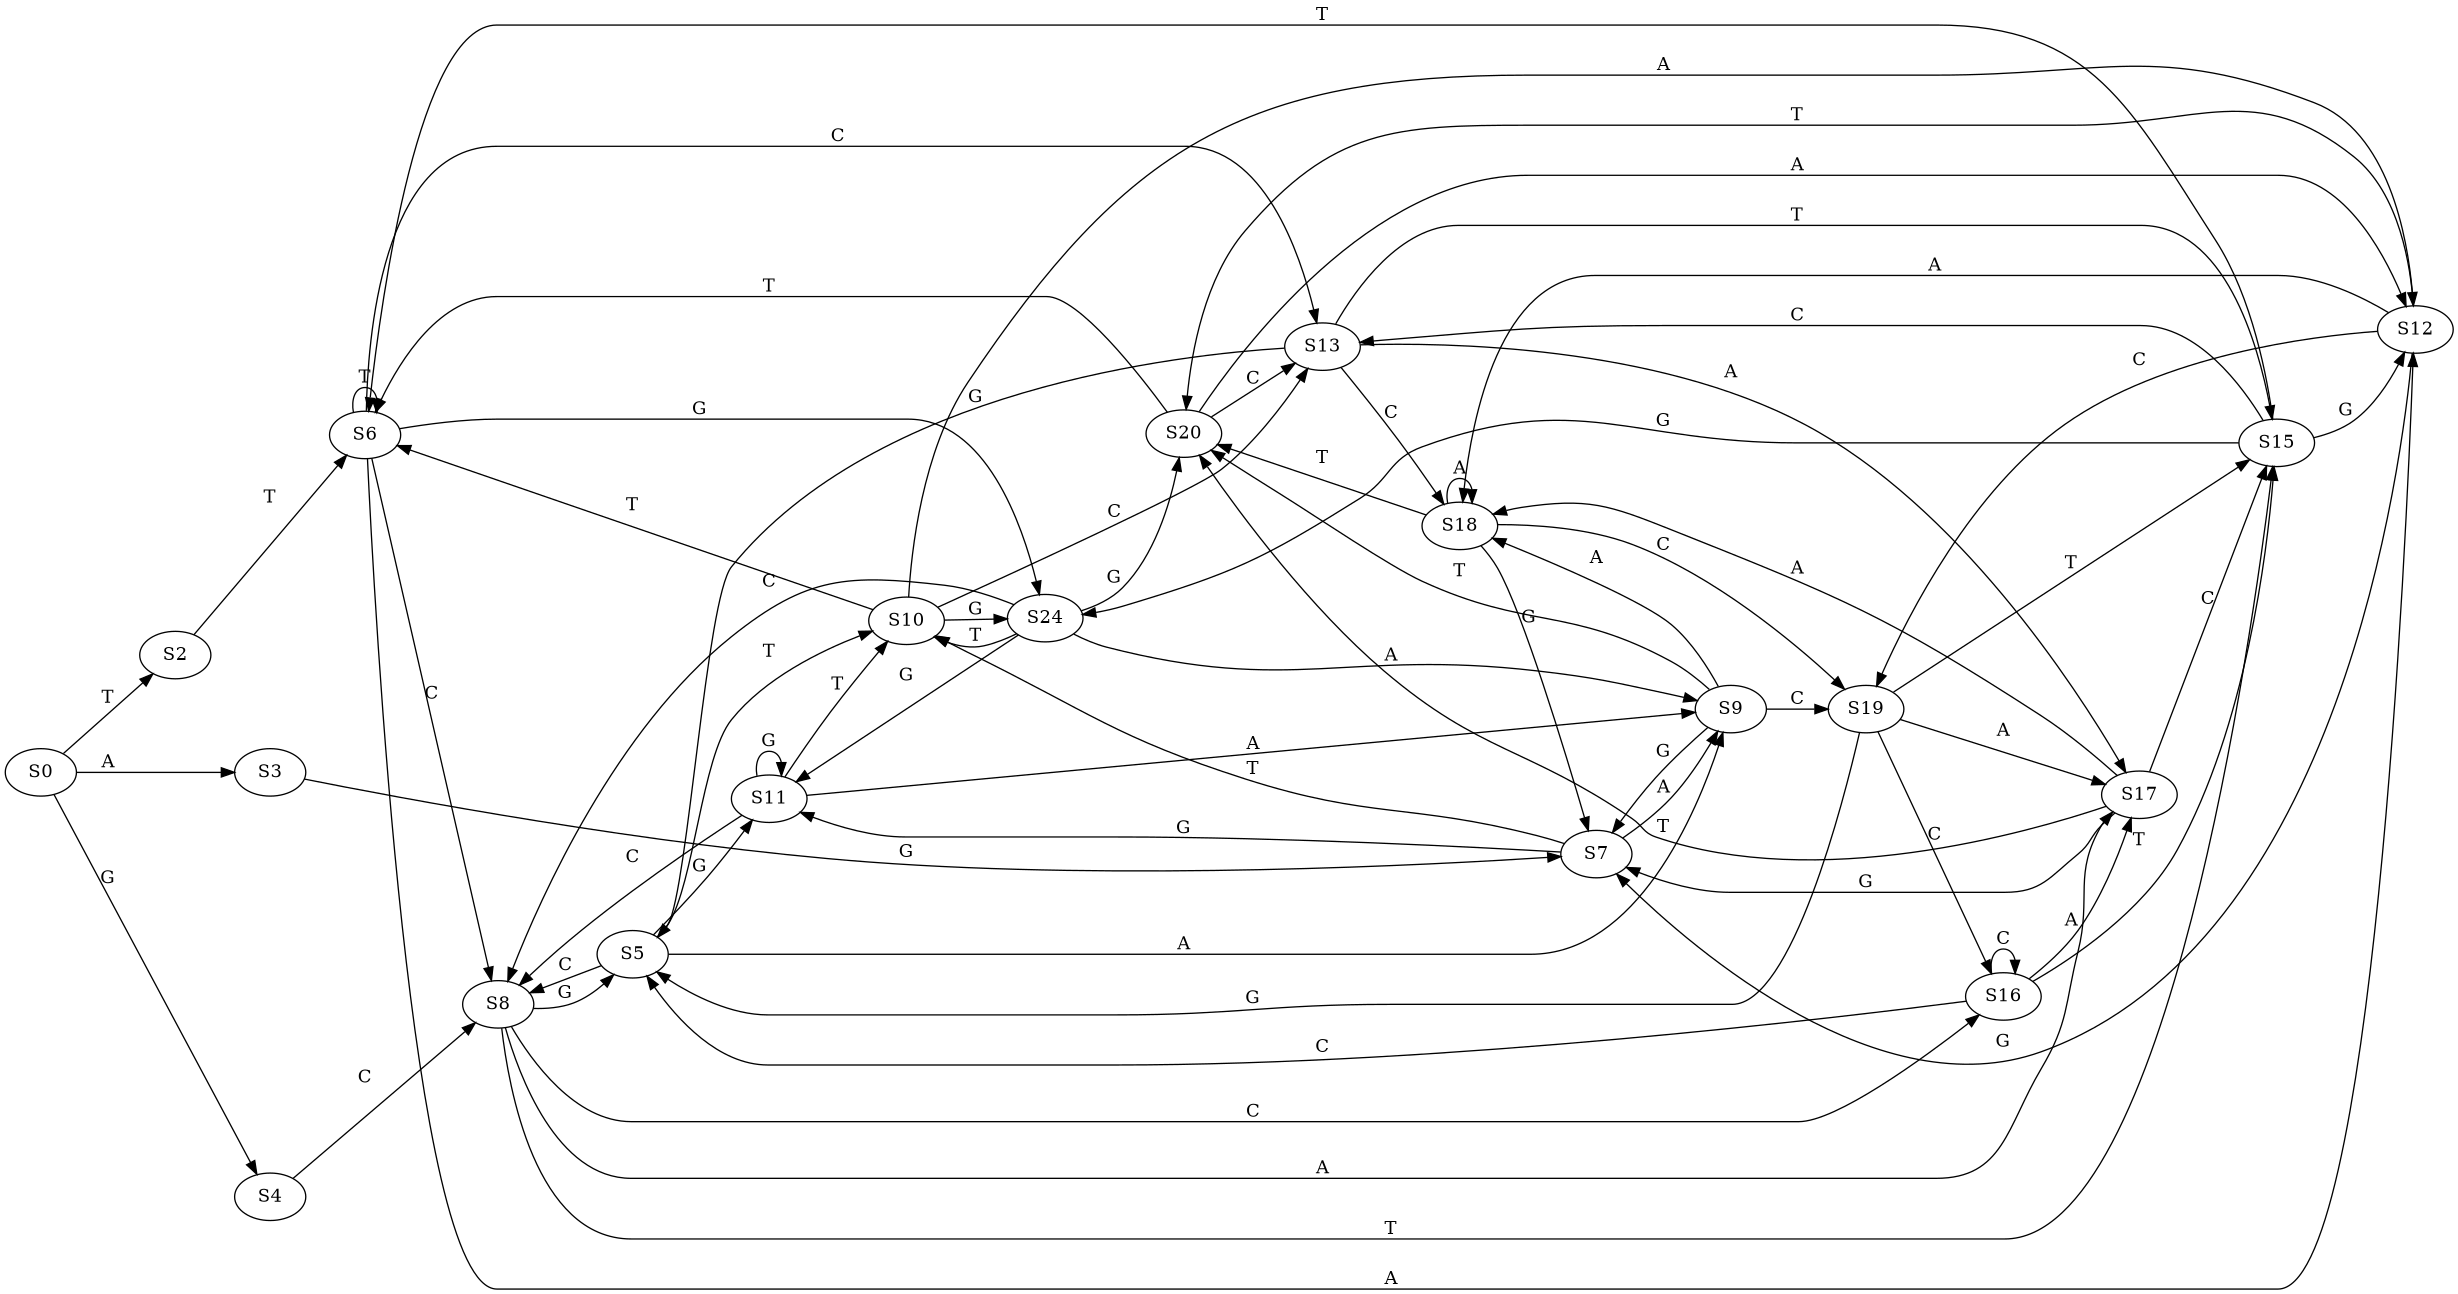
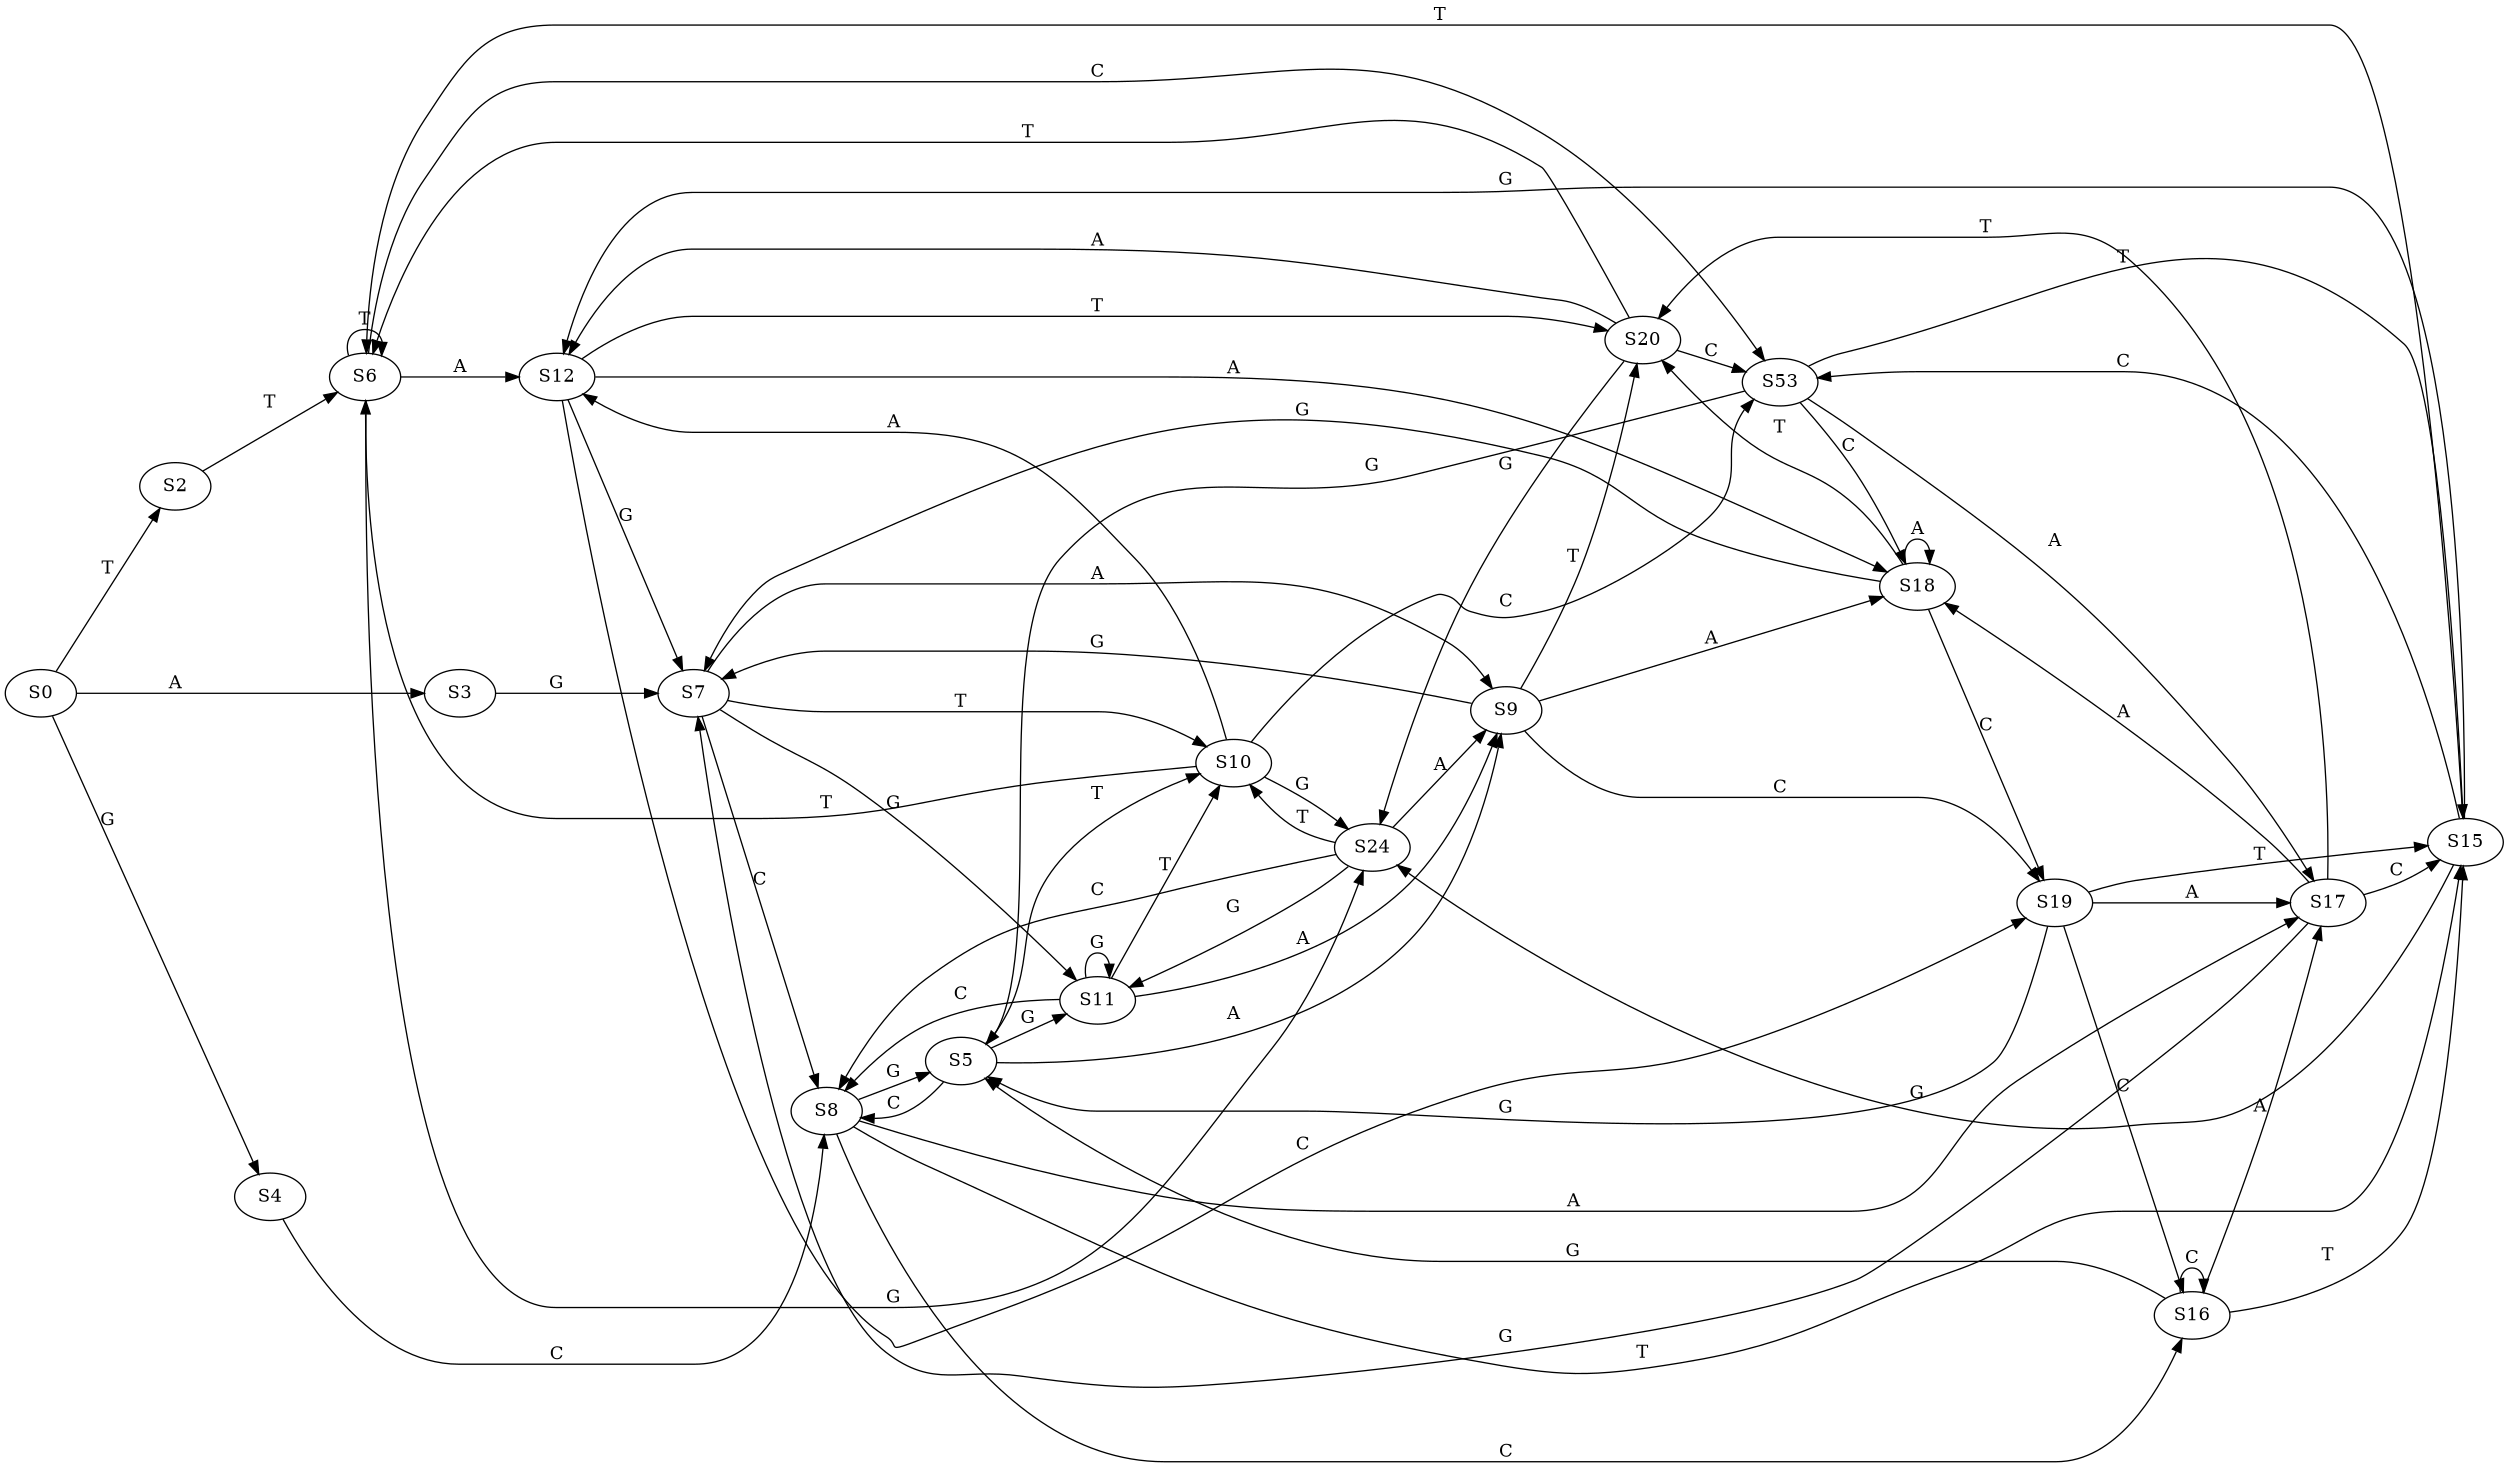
  strict digraph {
    rankdir=LR
    S0
    S2
    S3
    S4
    S6
    S7
    S8
    S5
    S9
    S10
    S11
    S12
-   S13
+   S13 [label=S53]
    n14 [label=S24]
    S15
    S16
    S17
    S18
    S19
    S20
    S0 -> S2 [label=T]
    S0 -> S3 [label=A]
    S0 -> S4 [label=G]
    S2 -> S6 [label=T]
    S3 -> S7 [label=G]
    S4 -> S8 [label=C]
    S6 -> S6 [label=T]
    S6 -> S12 [label=A]
    S6 -> S13 [label=C]
    S6 -> n14 [label=G]
-   S6 -> S8 [label=C]
+   S7 -> S8 [label=C]
    S7 -> S9 [label=A]
    S7 -> S10 [label=T]
    S7 -> S11 [label=G]
    S8 -> S5 [label=G]
    S8 -> S15 [label=T]
    S8 -> S16 [label=C]
    S8 -> S17 [label=A]
    S5 -> S8 [label=C]
    S5 -> S9 [label=A]
    S5 -> S10 [label=T]
    S5 -> S11 [label=G]
    S9 -> S7 [label=G]
    S9 -> S18 [label=A]
    S9 -> S19 [label=C]
    S9 -> S20 [label=T]
    S10 -> S6 [label=T]
    S10 -> S12 [label=A]
    S10 -> S13 [label=C]
    S10 -> n14 [label=G]
    S11 -> S8 [label=C]
    S11 -> S9 [label=A]
    S11 -> S10 [label=T]
    S11 -> S11 [label=G]
    S12 -> S7 [label=G]
    S12 -> S18 [label=A]
    S12 -> S19 [label=C]
    S12 -> S20 [label=T]
    S13 -> S5 [label=G]
    S13 -> S15 [label=T]
    S13 -> S17 [label=A]
    S13 -> S18 [label=C]
    n14 -> S8 [label=C]
    n14 -> S9 [label=A]
    n14 -> S10 [label=T]
    n14 -> S11 [label=G]
    S15 -> S6 [label=T]
    S15 -> S12 [label=G]
    S15 -> S13 [label=C]
    S15 -> n14 [label=G]
-   S16 -> S5 [label=C]
+   S16 -> S5 [label=G]
    S16 -> S15 [label=T]
    S16 -> S16 [label=C]
    S16 -> S17 [label=A]
    S17 -> S7 [label=G]
    S17 -> S15 [label=C]
    S17 -> S18 [label=A]
    S17 -> S20 [label=T]
    S18 -> S7 [label=G]
    S18 -> S18 [label=A]
    S18 -> S19 [label=C]
    S18 -> S20 [label=T]
    S19 -> S5 [label=G]
    S19 -> S15 [label=T]
    S19 -> S16 [label=C]
    S19 -> S17 [label=A]
    S20 -> S6 [label=T]
    S20 -> S12 [label=A]
    S20 -> S13 [label=C]
-   n14 -> S20 [label=G]
+   S20 -> n14 [label=G]
  }
